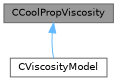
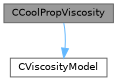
  digraph {
    node [color=gray40 fontname=Helvetica fontsize=10 shape=box style=filled]
    n1 [fillcolor=grey60 fontcolor=black height=0.2 label=CCoolPropViscosity width=0.4]
    n2 [fillcolor=white height=0.2 label=CViscosityModel width=0.4]
-   n1 -> n2 [color=steelblue1 dir=back fontname=Helvetica fontsize=10 labelfontname=Helvetica labelfontsize=10 style=solid]
+   n2 -> n1 [color=steelblue1 dir=back fontname=Helvetica fontsize=10 labelfontname=Helvetica labelfontsize=10 style=solid]
  }
